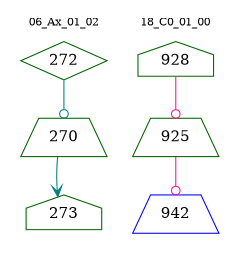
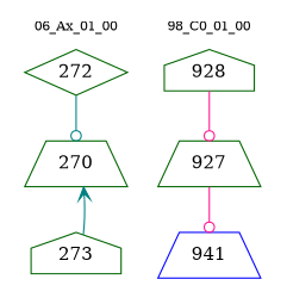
  digraph {
    node [color=darkgreen shape=trapezium]
    edge [arrowhead=odot color=teal]
    n1 [label=272 shape=diamond]
    n2 [label=270]
    n3 [label=273 shape=house]
    n4 [label=928 shape=house]
-   n5 [label=925]
-   n6 [color=blue label=942]
+   n5 [label=927]
+   n6 [color=blue label=941]
    subgraph cluster_1 {
      color=white
      fontsize=10
-     label="06_Ax_01_02"
+     label="06_Ax_01_00"
      n1
      n2
      n3
    }
    subgraph cluster_2 {
      color=white
      fontsize=10
-     label="18_C0_01_00"
+     label="98_C0_01_00"
      n4
      n5
      n6
    }
    n1 -> n2
-   n2 -> n3 [arrowhead=vee]
+   n3 -> n2 [arrowhead=vee]
    n4 -> n5 [color=deeppink]
    n5 -> n6 [color=deeppink]
  }
